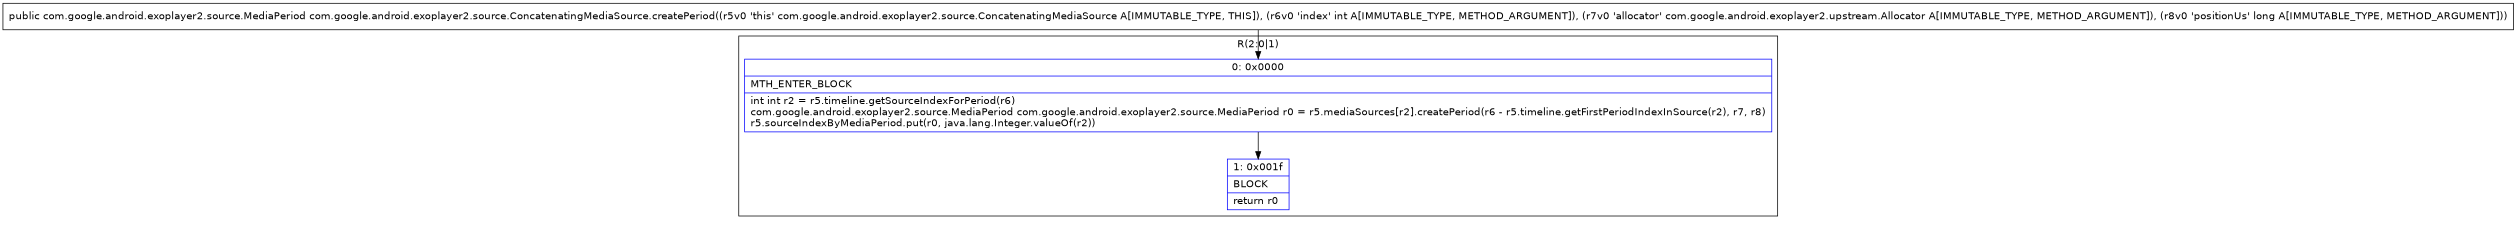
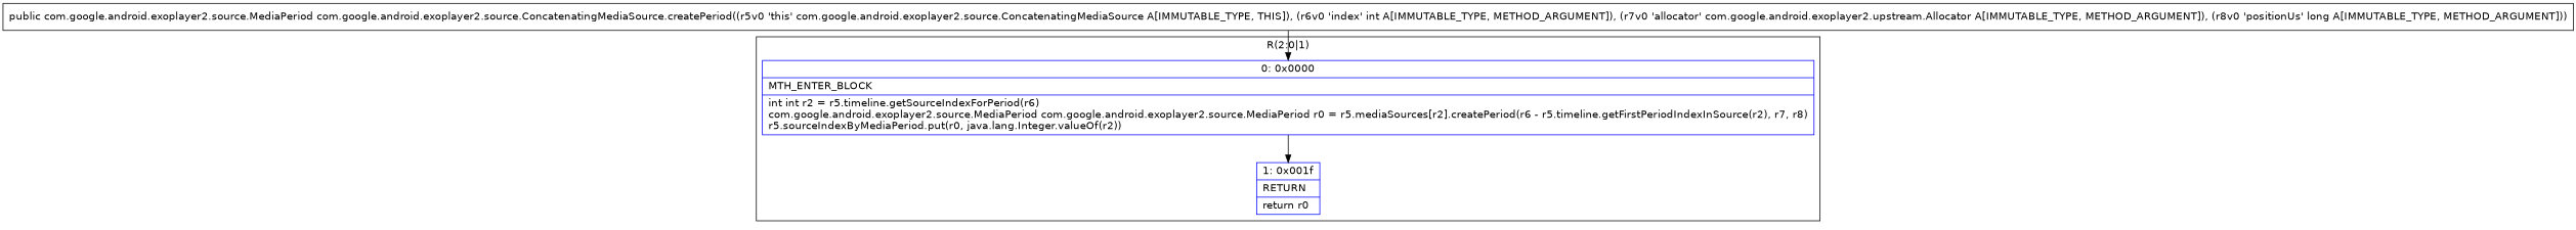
  digraph {
    fontname="DejaVu Sans"
    node [color=blue shape=record fontname="DejaVu Sans"]
    edge [fontname="DejaVu Sans"]
    n1 [label="{0\:\ 0x0000|MTH_ENTER_BLOCK\l|int int r2 = r5.timeline.getSourceIndexForPeriod(r6)\lcom.google.android.exoplayer2.source.MediaPeriod com.google.android.exoplayer2.source.MediaPeriod r0 = r5.mediaSources[r2].createPeriod(r6 \- r5.timeline.getFirstPeriodIndexInSource(r2), r7, r8)\lr5.sourceIndexByMediaPeriod.put(r0, java.lang.Integer.valueOf(r2))\l}"]
-   n2 [label="{1\:\ 0x001f|BLOCK\l|return r0\l}"]
+   n2 [label="{1\:\ 0x001f|RETURN\l|return r0\l}"]
    n3 [label="{public com.google.android.exoplayer2.source.MediaPeriod com.google.android.exoplayer2.source.ConcatenatingMediaSource.createPeriod((r5v0 'this' com.google.android.exoplayer2.source.ConcatenatingMediaSource A[IMMUTABLE_TYPE, THIS]), (r6v0 'index' int A[IMMUTABLE_TYPE, METHOD_ARGUMENT]), (r7v0 'allocator' com.google.android.exoplayer2.upstream.Allocator A[IMMUTABLE_TYPE, METHOD_ARGUMENT]), (r8v0 'positionUs' long A[IMMUTABLE_TYPE, METHOD_ARGUMENT])) }" color=""]
    subgraph cluster_1 {
      label="R(2:0|1)"
      n1
      n2
    }
    n1 -> n2
    n3 -> n1
  }
